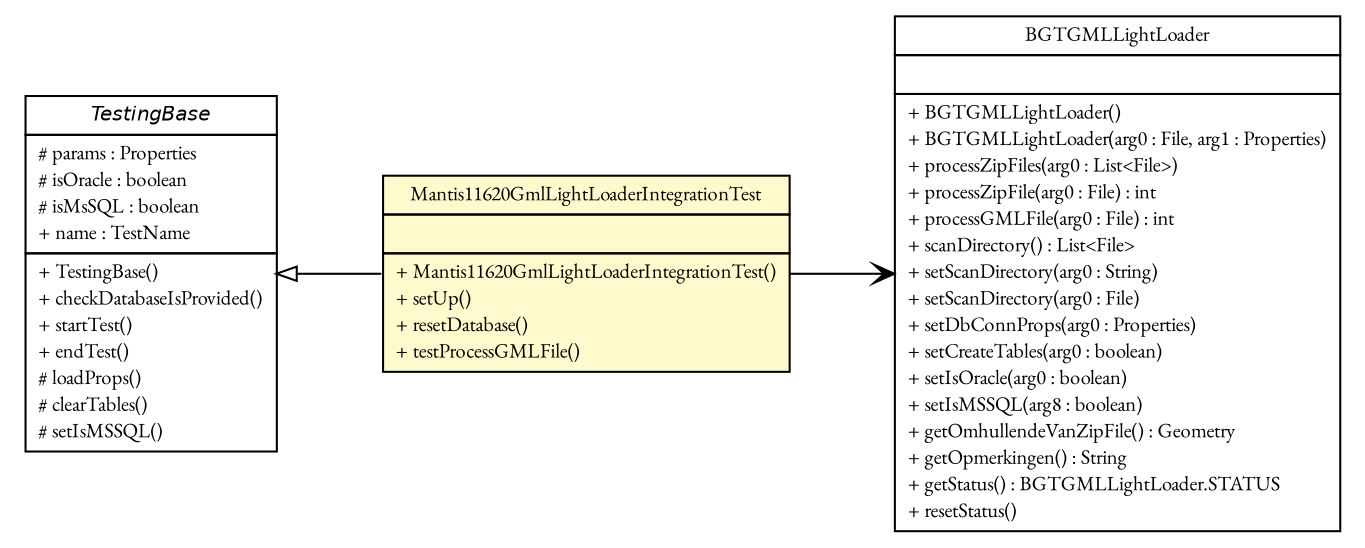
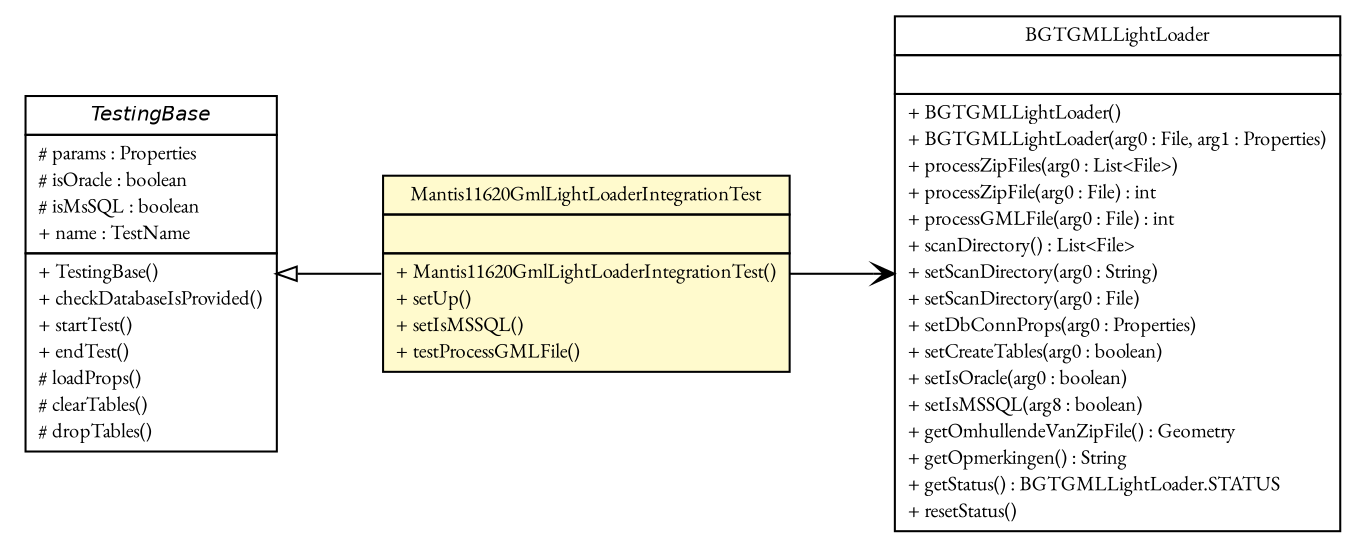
  digraph {
    fontname="EB Garamond"
    nodesep=0.25
    rankdir=LR
    ranksep=0.5
    node [fontcolor=black fontname="EB Garamond" fontsize=10.0 shape=plaintext]
    edge [fontname="EB Garamond" headport=p labelfontname=Helvetica labelfontsize=10 tailport=p]
-   n1 [label=<<table title="nl.b3p.brmo.loader.gml.Mantis11620GmlLightLoaderIntegrationTest" border="0" cellborder="1" cellspacing="0" cellpadding="2" port="p" bgcolor="lemonChiffon" href="./Mantis11620GmlLightLoaderIntegrationTest.html"> 		<tr><td><table border="0" cellspacing="0" cellpadding="1"> <tr><td align="center" balign="center"> Mantis11620GmlLightLoaderIntegrationTest </td></tr> 		</table></td></tr> 		<tr><td><table border="0" cellspacing="0" cellpadding="1"> <tr><td align="left" balign="left">  </td></tr> 		</table></td></tr> 		<tr><td><table border="0" cellspacing="0" cellpadding="1"> <tr><td align="left" balign="left"> + Mantis11620GmlLightLoaderIntegrationTest() </td></tr> <tr><td align="left" balign="left"> + setUp() </td></tr> <tr><td align="left" balign="left"> + resetDatabase() </td></tr> <tr><td align="left" balign="left"> + testProcessGMLFile() </td></tr> 		</table></td></tr> 		</table>>]
+   n1 [label=<<table title="nl.b3p.brmo.loader.gml.Mantis11620GmlLightLoaderIntegrationTest" border="0" cellborder="1" cellspacing="0" cellpadding="2" port="p" bgcolor="lemonChiffon" href="./Mantis11620GmlLightLoaderIntegrationTest.html"> 		<tr><td><table border="0" cellspacing="0" cellpadding="1"> <tr><td align="center" balign="center"> Mantis11620GmlLightLoaderIntegrationTest </td></tr> 		</table></td></tr> 		<tr><td><table border="0" cellspacing="0" cellpadding="1"> <tr><td align="left" balign="left">  </td></tr> 		</table></td></tr> 		<tr><td><table border="0" cellspacing="0" cellpadding="1"> <tr><td align="left" balign="left"> + Mantis11620GmlLightLoaderIntegrationTest() </td></tr> <tr><td align="left" balign="left"> + setUp() </td></tr> <tr><td align="left" balign="left"> + setIsMSSQL() </td></tr> <tr><td align="left" balign="left"> + testProcessGMLFile() </td></tr> 		</table></td></tr> 		</table>>]
    n2 [label=<<table title="nl.b3p.brmo.loader.gml.BGTGMLLightLoader" border="0" cellborder="1" cellspacing="0" cellpadding="2" port="p" href="http://java.sun.com/j2se/1.4.2/docs/api/nl/b3p/brmo/loader/gml/BGTGMLLightLoader.html"> 		<tr><td><table border="0" cellspacing="0" cellpadding="1"> <tr><td align="center" balign="center"> BGTGMLLightLoader </td></tr> 		</table></td></tr> 		<tr><td><table border="0" cellspacing="0" cellpadding="1"> <tr><td align="left" balign="left">  </td></tr> 		</table></td></tr> 		<tr><td><table border="0" cellspacing="0" cellpadding="1"> <tr><td align="left" balign="left"> + BGTGMLLightLoader() </td></tr> <tr><td align="left" balign="left"> + BGTGMLLightLoader(arg0 : File, arg1 : Properties) </td></tr> <tr><td align="left" balign="left"> + processZipFiles(arg0 : List&lt;File&gt;) </td></tr> <tr><td align="left" balign="left"> + processZipFile(arg0 : File) : int </td></tr> <tr><td align="left" balign="left"> + processGMLFile(arg0 : File) : int </td></tr> <tr><td align="left" balign="left"> + scanDirectory() : List&lt;File&gt; </td></tr> <tr><td align="left" balign="left"> + setScanDirectory(arg0 : String) </td></tr> <tr><td align="left" balign="left"> + setScanDirectory(arg0 : File) </td></tr> <tr><td align="left" balign="left"> + setDbConnProps(arg0 : Properties) </td></tr> <tr><td align="left" balign="left"> + setCreateTables(arg0 : boolean) </td></tr> <tr><td align="left" balign="left"> + setIsOracle(arg0 : boolean) </td></tr> <tr><td align="left" balign="left"> + setIsMSSQL(arg8 : boolean) </td></tr> <tr><td align="left" balign="left"> + getOmhullendeVanZipFile() : Geometry </td></tr> <tr><td align="left" balign="left"> + getOpmerkingen() : String </td></tr> <tr><td align="left" balign="left"> + getStatus() : BGTGMLLightLoader.STATUS </td></tr> <tr><td align="left" balign="left"> + resetStatus() </td></tr> 		</table></td></tr> 		</table>>]
-   n3 [label=<<table title="nl.b3p.brmo.loader.gml.TestingBase" border="0" cellborder="1" cellspacing="0" cellpadding="2" port="p" href="./TestingBase.html"> 		<tr><td><table border="0" cellspacing="0" cellpadding="1"> <tr><td align="center" balign="center"><font face="Helvetica-Oblique"> TestingBase </font></td></tr> 		</table></td></tr> 		<tr><td><table border="0" cellspacing="0" cellpadding="1"> <tr><td align="left" balign="left"> # params : Properties </td></tr> <tr><td align="left" balign="left"> # isOracle : boolean </td></tr> <tr><td align="left" balign="left"> # isMsSQL : boolean </td></tr> <tr><td align="left" balign="left"> + name : TestName </td></tr> 		</table></td></tr> 		<tr><td><table border="0" cellspacing="0" cellpadding="1"> <tr><td align="left" balign="left"> + TestingBase() </td></tr> <tr><td align="left" balign="left"> + checkDatabaseIsProvided() </td></tr> <tr><td align="left" balign="left"> + startTest() </td></tr> <tr><td align="left" balign="left"> + endTest() </td></tr> <tr><td align="left" balign="left"> # loadProps() </td></tr> <tr><td align="left" balign="left"> # clearTables() </td></tr> <tr><td align="left" balign="left"> # setIsMSSQL() </td></tr> 		</table></td></tr> 		</table>>]
+   n3 [label=<<table title="nl.b3p.brmo.loader.gml.TestingBase" border="0" cellborder="1" cellspacing="0" cellpadding="2" port="p" href="./TestingBase.html"> 		<tr><td><table border="0" cellspacing="0" cellpadding="1"> <tr><td align="center" balign="center"><font face="Helvetica-Oblique"> TestingBase </font></td></tr> 		</table></td></tr> 		<tr><td><table border="0" cellspacing="0" cellpadding="1"> <tr><td align="left" balign="left"> # params : Properties </td></tr> <tr><td align="left" balign="left"> # isOracle : boolean </td></tr> <tr><td align="left" balign="left"> # isMsSQL : boolean </td></tr> <tr><td align="left" balign="left"> + name : TestName </td></tr> 		</table></td></tr> 		<tr><td><table border="0" cellspacing="0" cellpadding="1"> <tr><td align="left" balign="left"> + TestingBase() </td></tr> <tr><td align="left" balign="left"> + checkDatabaseIsProvided() </td></tr> <tr><td align="left" balign="left"> + startTest() </td></tr> <tr><td align="left" balign="left"> + endTest() </td></tr> <tr><td align="left" balign="left"> # loadProps() </td></tr> <tr><td align="left" balign="left"> # clearTables() </td></tr> <tr><td align="left" balign="left"> # dropTables() </td></tr> 		</table></td></tr> 		</table>>]
    n1 -> n2 [arrowhead=open color=black fontcolor=black fontsize=10.0]
    n3 -> n1 [arrowtail=empty dir=back fontsize=10]
  }
